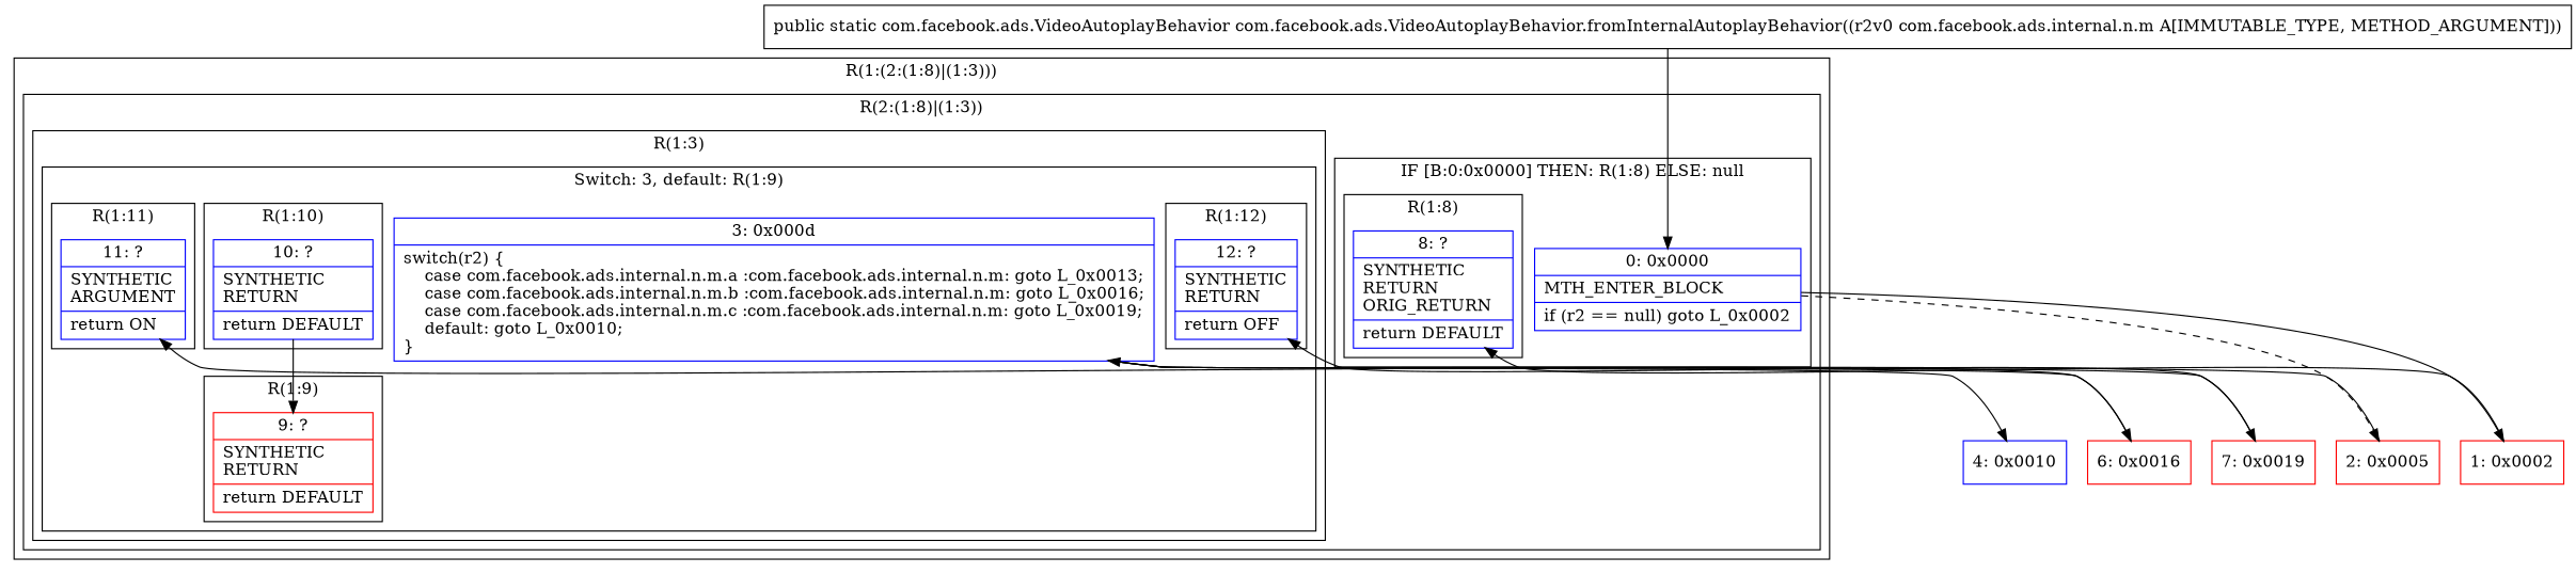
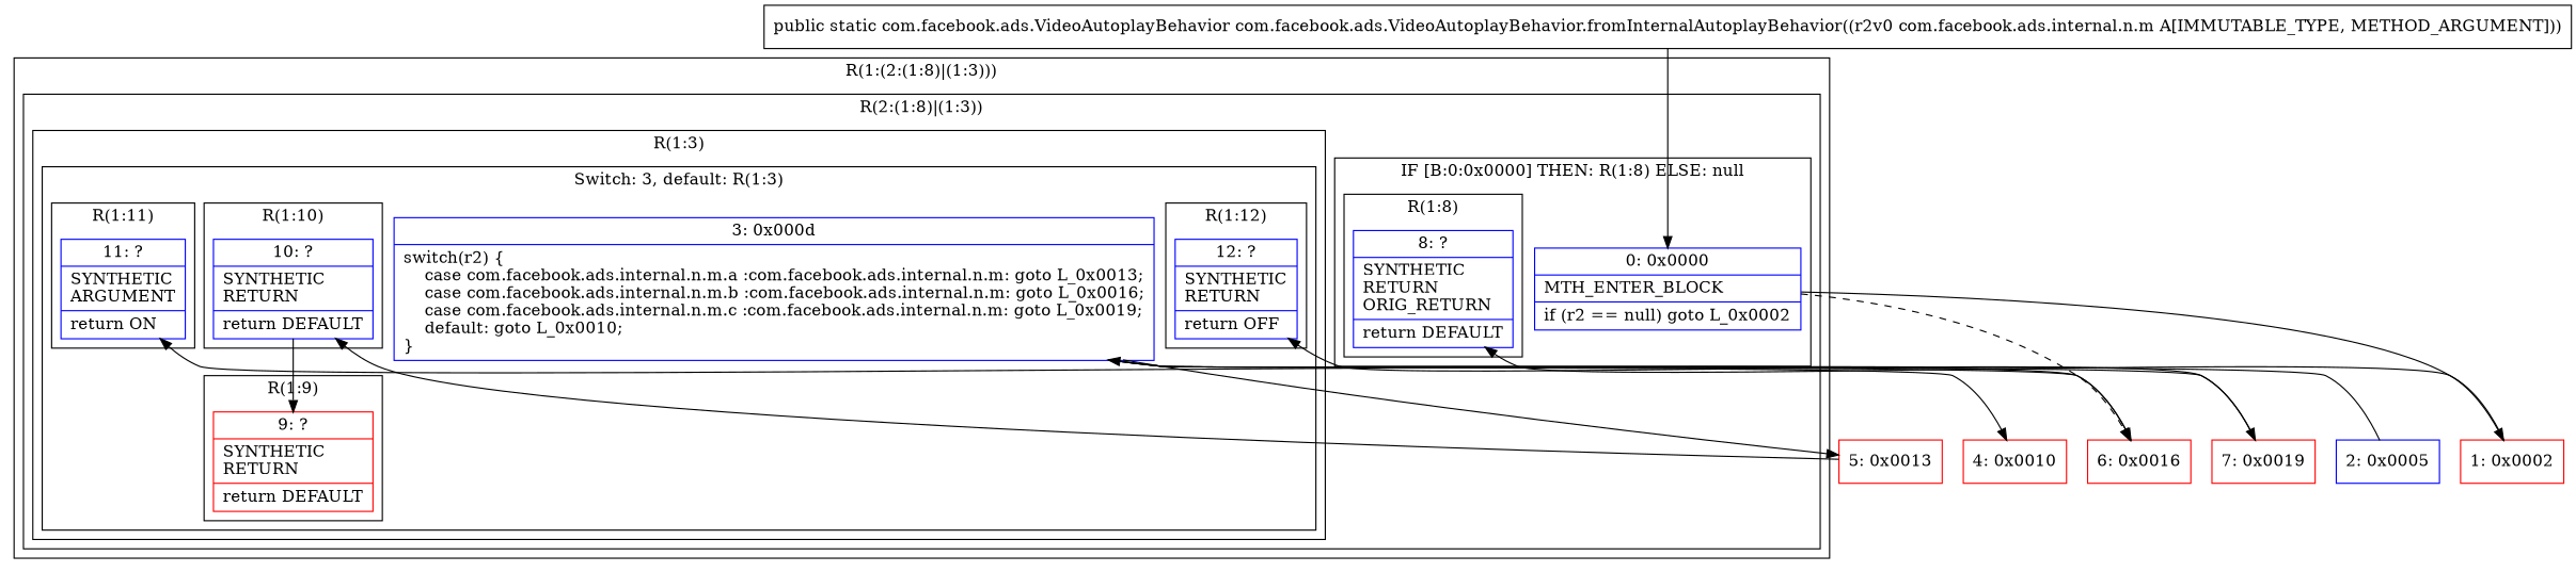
  digraph {
    node [color=red shape=record]
    n1 [color=blue label="{8\:\ ?|SYNTHETIC\lRETURN\lORIG_RETURN\l|return DEFAULT\l}"]
    n2 [color=blue label="{0\:\ 0x0000|MTH_ENTER_BLOCK\l|if (r2 == null) goto L_0x0002\l}"]
    n3 [color=blue label="{10\:\ ?|SYNTHETIC\lRETURN\l|return DEFAULT\l}"]
    n4 [color=blue label="{11\:\ ?|SYNTHETIC\lARGUMENT\l|return ON\l}"]
    n5 [color=blue label="{12\:\ ?|SYNTHETIC\lRETURN\l|return OFF\l}"]
    n6 [label="{9\:\ ?|SYNTHETIC\lRETURN\l|return DEFAULT\l}"]
    n7 [color=blue label="{3\:\ 0x000d|switch(r2) \{\l    case com.facebook.ads.internal.n.m.a :com.facebook.ads.internal.n.m: goto L_0x0013;\l    case com.facebook.ads.internal.n.m.b :com.facebook.ads.internal.n.m: goto L_0x0016;\l    case com.facebook.ads.internal.n.m.c :com.facebook.ads.internal.n.m: goto L_0x0019;\l    default: goto L_0x0010;\l\}\l}"]
    n8 [label="{1\:\ 0x0002}"]
-   n9 [label="{2\:\ 0x0005}"]
-   n10 [color=blue label="{4\:\ 0x0010}"]
+   n9 [color=blue label="{2\:\ 0x0005}"]
+   n10 [label="{4\:\ 0x0010}"]
+   n11 [label="{5\:\ 0x0013}"]
    n12 [label="{6\:\ 0x0016}"]
    n13 [label="{7\:\ 0x0019}"]
    n14 [label="{public static com.facebook.ads.VideoAutoplayBehavior com.facebook.ads.VideoAutoplayBehavior.fromInternalAutoplayBehavior((r2v0 com.facebook.ads.internal.n.m A[IMMUTABLE_TYPE, METHOD_ARGUMENT])) }" color=""]
    subgraph cluster_1 {
      label="R(1:(2:(1:8)|(1:3)))"
      subgraph cluster_2 {
        label="R(2:(1:8)|(1:3))"
        subgraph cluster_3 {
          label="IF [B:0:0x0000] THEN: R(1:8) ELSE: null"
          n2
          subgraph cluster_4 {
            label="R(1:8)"
            n1
          }
        }
        subgraph cluster_5 {
          label="R(1:3)"
          subgraph cluster_6 {
-           label="Switch: 3, default: R(1:9)"
+           label="Switch: 3, default: R(1:3)"
            n7
            subgraph cluster_7 {
              label="R(1:10)"
              n3
            }
            subgraph cluster_8 {
              label="R(1:11)"
              n4
            }
            subgraph cluster_9 {
              label="R(1:12)"
              n5
            }
            subgraph cluster_10 {
              label="R(1:9)"
              n6
            }
          }
        }
      }
    }
    n2 -> n8
-   n2 -> n9 [style=dashed]
+   n2 -> n12 [style=dashed]
    n3 -> n6
    n7 -> n10
+   n7 -> n11
    n7 -> n12
    n7 -> n13
    n8 -> n1
    n9 -> n7
+   n11 -> n3
    n12 -> n4
    n13 -> n5
    n14 -> n2
  }
